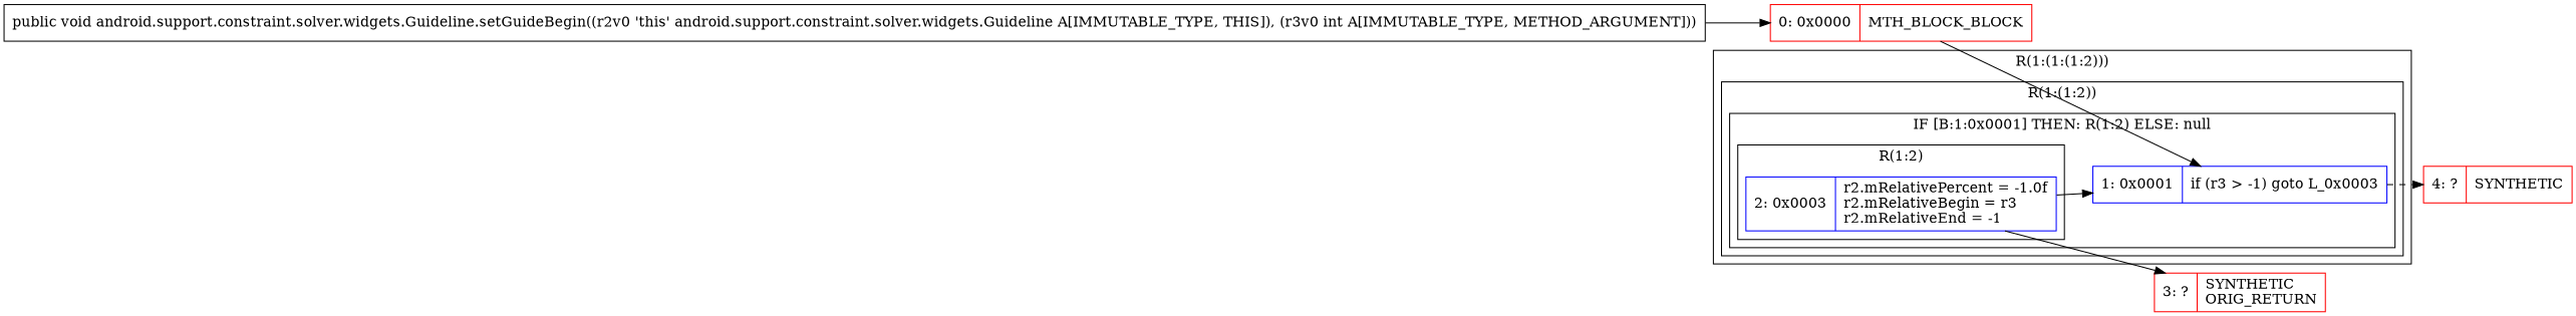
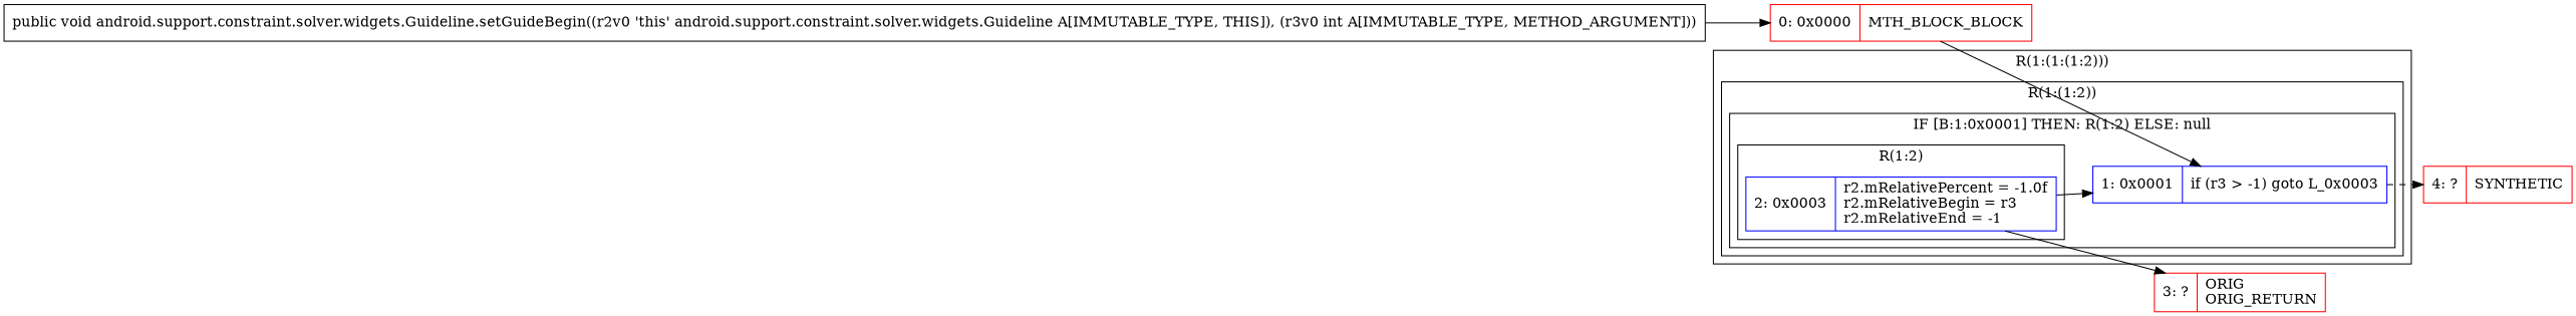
  digraph {
    rankdir=LR
    node [color=red shape=record]
    n1 [color=blue label="{2\:\ 0x0003|r2.mRelativePercent = \-1.0f\lr2.mRelativeBegin = r3\lr2.mRelativeEnd = \-1\l}"]
    n2 [color=blue label="{1\:\ 0x0001|if (r3 \> \-1) goto L_0x0003\l}"]
-   n3 [label="{3\:\ ?|SYNTHETIC\lORIG_RETURN\l}"]
+   n3 [label="{3\:\ ?|ORIG\lORIG_RETURN\l}"]
    n4 [label="{4\:\ ?|SYNTHETIC\l}"]
    n5 [label="{0\:\ 0x0000|MTH_BLOCK_BLOCK\l}"]
    n6 [label="{public void android.support.constraint.solver.widgets.Guideline.setGuideBegin((r2v0 'this' android.support.constraint.solver.widgets.Guideline A[IMMUTABLE_TYPE, THIS]), (r3v0 int A[IMMUTABLE_TYPE, METHOD_ARGUMENT])) }" color=""]
    subgraph cluster_1 {
      label="R(1:(1:(1:2)))"
      subgraph cluster_2 {
        label="R(1:(1:2))"
        subgraph cluster_3 {
          label="IF [B:1:0x0001] THEN: R(1:2) ELSE: null"
          n2
          subgraph cluster_4 {
            label="R(1:2)"
            n1
          }
        }
      }
    }
    n1 -> n2
    n1 -> n3
    n2 -> n4 [style=dashed]
    n5 -> n2
    n6 -> n5
  }
